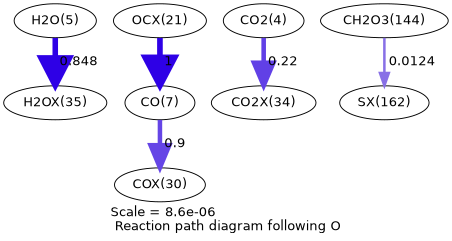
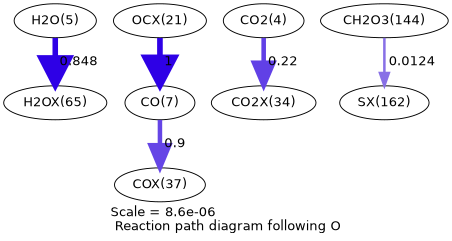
  digraph {
    fontname=Helvetica
    label="Scale = 8.6e-06\l Reaction path diagram following O"
    node [fontname=Helvetica]
    edge [fontname=Helvetica]
    n1 [label="H2O(5)"]
-   n2 [label="H2OX(35)"]
+   n2 [label="H2OX(65)"]
    n3 [label="CO(7)"]
-   n4 [label="COX(30)"]
+   n4 [label="COX(37)"]
    n5 [label="OCX(21)"]
    n6 [label="CO2(4)"]
    n7 [label="CO2X(34)"]
    n8 [label="CH2O3(144)"]
    n9 [label="SX(162)"]
    n1 -> n2 [arrowsize=2.94 color="0.7, 1.35, 0.9" label=" 0.848" penwidth=5.88]
    n3 -> n4 [arrowsize=2.39 color="0.7, 0.7, 0.9" label=" 0.9" penwidth=4.78]
    n5 -> n3 [arrowsize=3 color="0.7, 1.5, 0.9" label=" 1" penwidth=6]
    n6 -> n7 [arrowsize=2.43 color="0.7, 0.72, 0.9" label=" 0.22" penwidth=4.86]
    n8 -> n9 [arrowsize=1.34 color="0.7, 0.512, 0.9" label=" 0.0124" penwidth=2.68]
  }
